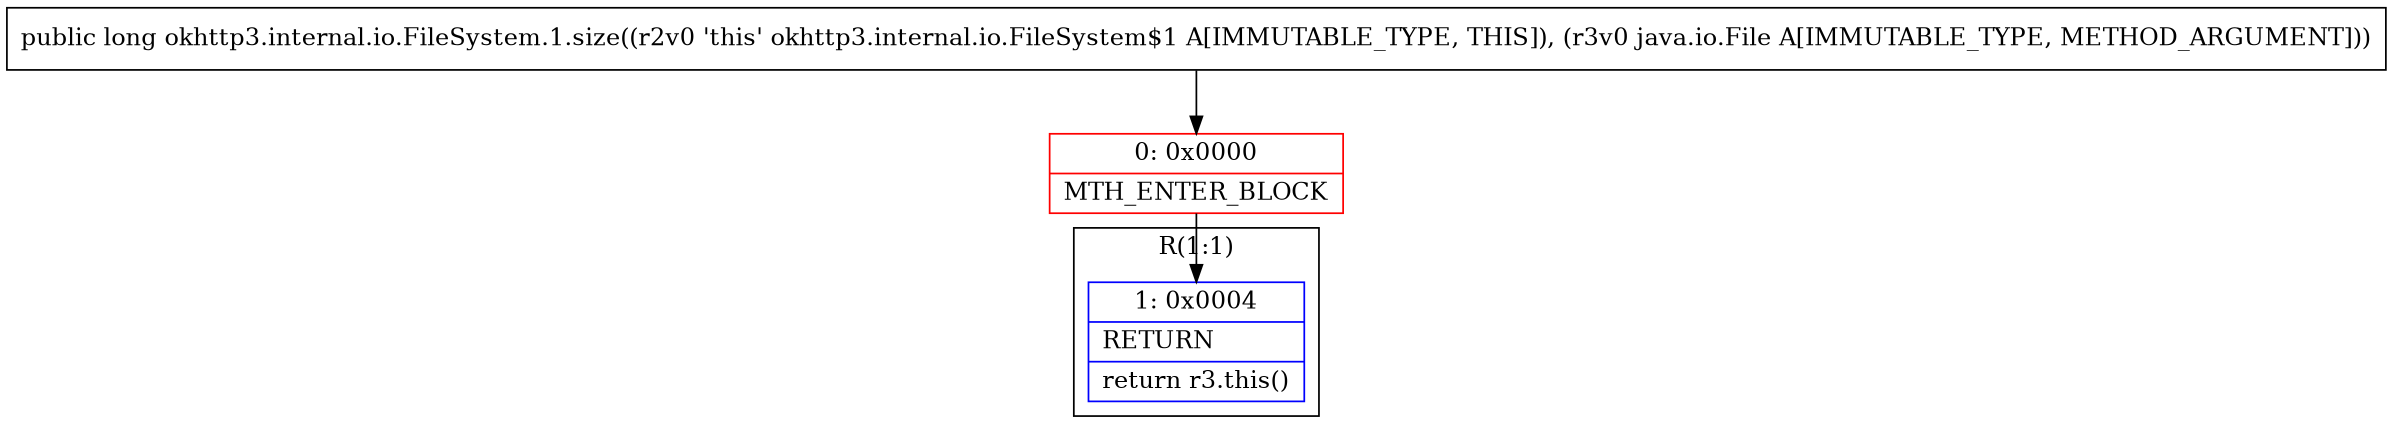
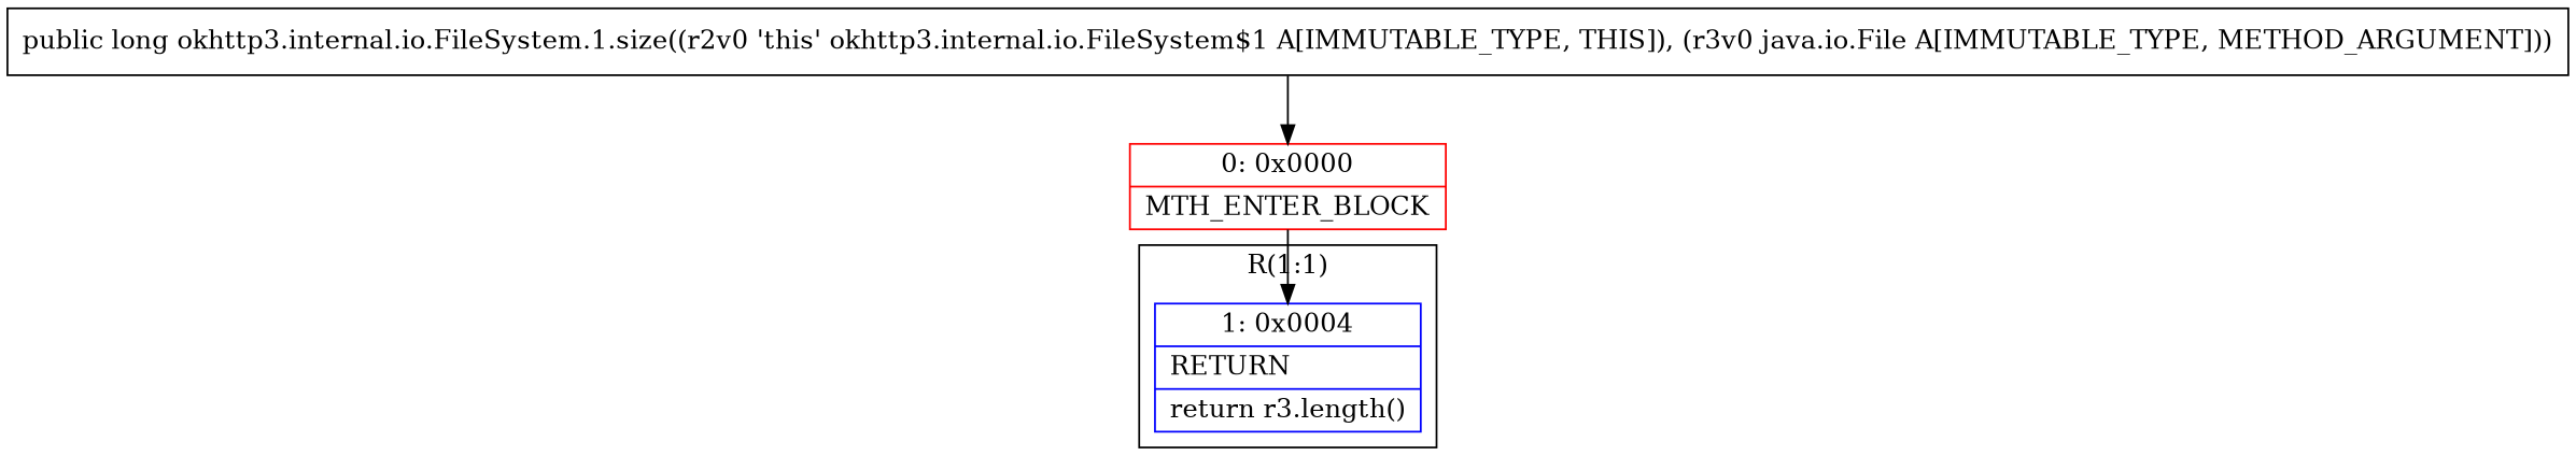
  digraph {
    node [shape=record]
-   n1 [color=blue label="{1\:\ 0x0004|RETURN\l|return r3.this()\l}"]
+   n1 [color=blue label="{1\:\ 0x0004|RETURN\l|return r3.length()\l}"]
    n2 [color=red label="{0\:\ 0x0000|MTH_ENTER_BLOCK\l}"]
    n3 [label="{public long okhttp3.internal.io.FileSystem.1.size((r2v0 'this' okhttp3.internal.io.FileSystem$1 A[IMMUTABLE_TYPE, THIS]), (r3v0 java.io.File A[IMMUTABLE_TYPE, METHOD_ARGUMENT])) }"]
    subgraph cluster_1 {
      label="R(1:1)"
      n1
    }
    n2 -> n1
    n3 -> n2
  }
